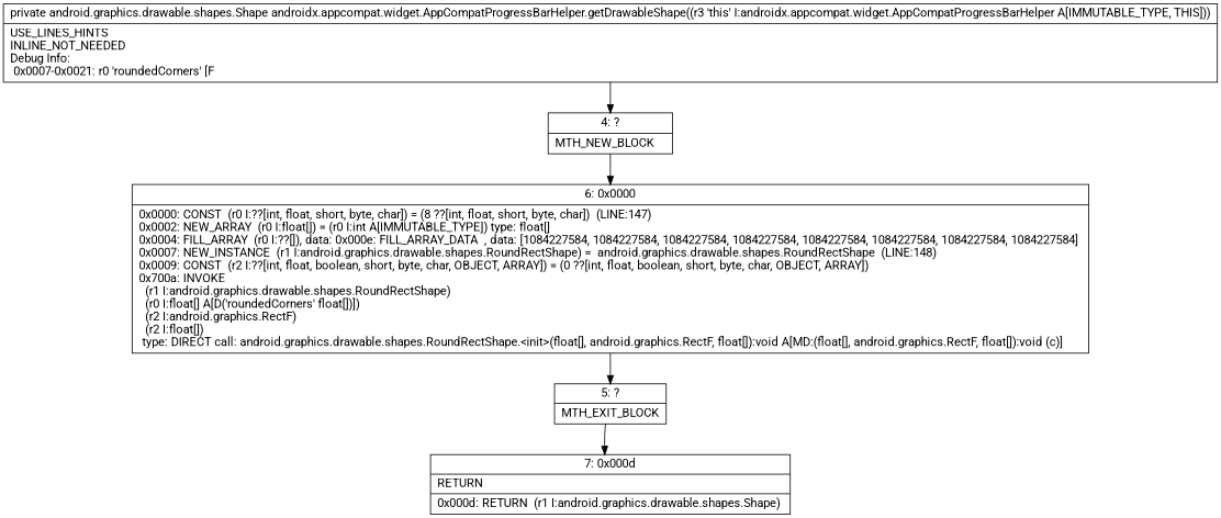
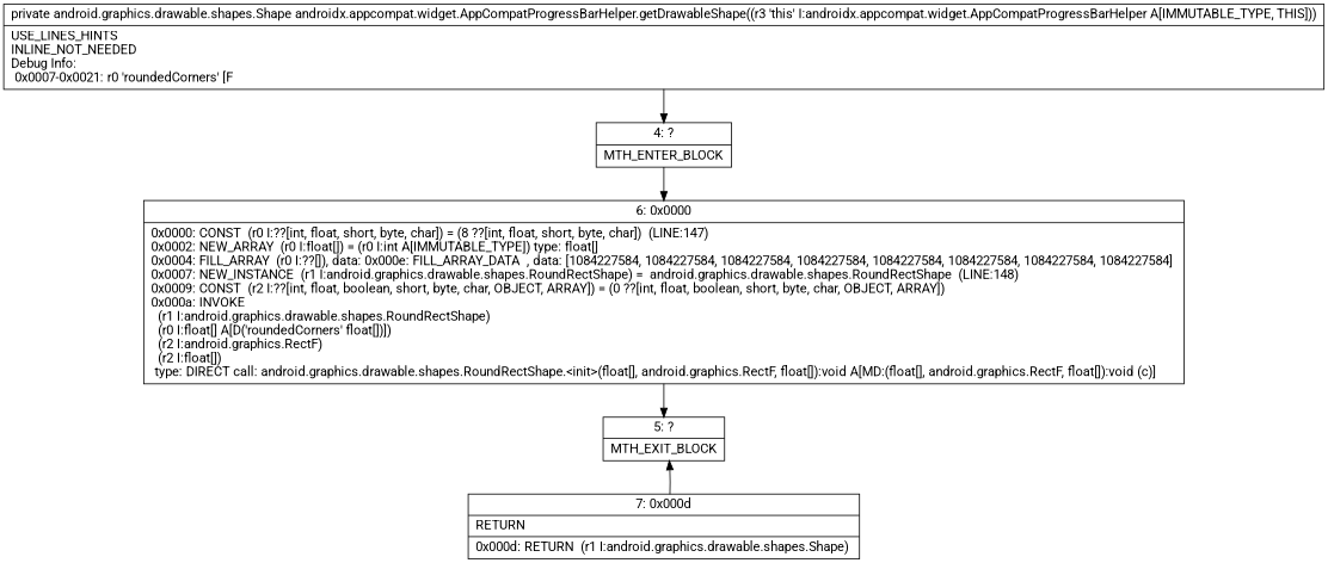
  digraph {
    fontname=Roboto
    node [fontname=Roboto shape=record]
    edge [fontname=Roboto]
-   n1 [label="{4\:\ ?|MTH_NEW_BLOCK\l}"]
-   n2 [label="{6\:\ 0x0000|0x0000: CONST  (r0 I:??[int, float, short, byte, char]) = (8 ??[int, float, short, byte, char])  (LINE:147)\l0x0002: NEW_ARRAY  (r0 I:float[]) = (r0 I:int A[IMMUTABLE_TYPE]) type: float[] \l0x0004: FILL_ARRAY  (r0 I:??[]), data: 0x000e: FILL_ARRAY_DATA  , data: [1084227584, 1084227584, 1084227584, 1084227584, 1084227584, 1084227584, 1084227584, 1084227584] \l0x0007: NEW_INSTANCE  (r1 I:android.graphics.drawable.shapes.RoundRectShape) =  android.graphics.drawable.shapes.RoundRectShape  (LINE:148)\l0x0009: CONST  (r2 I:??[int, float, boolean, short, byte, char, OBJECT, ARRAY]) = (0 ??[int, float, boolean, short, byte, char, OBJECT, ARRAY]) \l0x700a: INVOKE  \l  (r1 I:android.graphics.drawable.shapes.RoundRectShape)\l  (r0 I:float[] A[D('roundedCorners' float[])])\l  (r2 I:android.graphics.RectF)\l  (r2 I:float[])\l type: DIRECT call: android.graphics.drawable.shapes.RoundRectShape.\<init\>(float[], android.graphics.RectF, float[]):void A[MD:(float[], android.graphics.RectF, float[]):void (c)]\l}"]
+   n1 [label="{4\:\ ?|MTH_ENTER_BLOCK\l}"]
+   n2 [label="{6\:\ 0x0000|0x0000: CONST  (r0 I:??[int, float, short, byte, char]) = (8 ??[int, float, short, byte, char])  (LINE:147)\l0x0002: NEW_ARRAY  (r0 I:float[]) = (r0 I:int A[IMMUTABLE_TYPE]) type: float[] \l0x0004: FILL_ARRAY  (r0 I:??[]), data: 0x000e: FILL_ARRAY_DATA  , data: [1084227584, 1084227584, 1084227584, 1084227584, 1084227584, 1084227584, 1084227584, 1084227584] \l0x0007: NEW_INSTANCE  (r1 I:android.graphics.drawable.shapes.RoundRectShape) =  android.graphics.drawable.shapes.RoundRectShape  (LINE:148)\l0x0009: CONST  (r2 I:??[int, float, boolean, short, byte, char, OBJECT, ARRAY]) = (0 ??[int, float, boolean, short, byte, char, OBJECT, ARRAY]) \l0x000a: INVOKE  \l  (r1 I:android.graphics.drawable.shapes.RoundRectShape)\l  (r0 I:float[] A[D('roundedCorners' float[])])\l  (r2 I:android.graphics.RectF)\l  (r2 I:float[])\l type: DIRECT call: android.graphics.drawable.shapes.RoundRectShape.\<init\>(float[], android.graphics.RectF, float[]):void A[MD:(float[], android.graphics.RectF, float[]):void (c)]\l}"]
    n3 [label="{5\:\ ?|MTH_EXIT_BLOCK\l}"]
    n4 [label="{7\:\ 0x000d|RETURN\l|0x000d: RETURN  (r1 I:android.graphics.drawable.shapes.Shape) \l}"]
    n5 [label="{private android.graphics.drawable.shapes.Shape androidx.appcompat.widget.AppCompatProgressBarHelper.getDrawableShape((r3 'this' I:androidx.appcompat.widget.AppCompatProgressBarHelper A[IMMUTABLE_TYPE, THIS]))  | USE_LINES_HINTS\lINLINE_NOT_NEEDED\lDebug Info:\l  0x0007\-0x0021: r0 'roundedCorners' [F\l}"]
    n1 -> n2
    n2 -> n3
-   n3 -> n4
+   n4 -> n3
    n5 -> n1
  }
